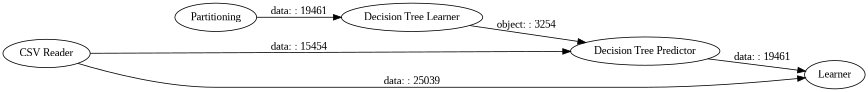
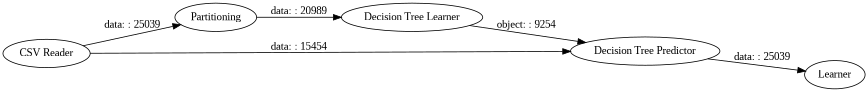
  digraph {
    fontname="Liberation Serif"
    rankdir=LR
    node [fontname="Liberation Serif"]
    edge [fontname="Liberation Serif"]
    n1 [label="Decision Tree Learner"]
    n2 [label="Decision Tree Predictor"]
    n3 [label=Learner]
    n4 [label=Partitioning]
    n5 [label="CSV Reader"]
-   n1 -> n2 [label="object: : 3254"]
-   n2 -> n3 [label="data: : 19461"]
-   n4 -> n1 [label="data: : 19461"]
+   n1 -> n2 [label="object: : 9254"]
+   n2 -> n3 [label="data: : 25039"]
+   n4 -> n1 [label="data: : 20989"]
    n5 -> n2 [label="data: : 15454"]
-   n5 -> n3 [label="data: : 25039"]
+   n5 -> n4 [label="data: : 25039"]
  }
